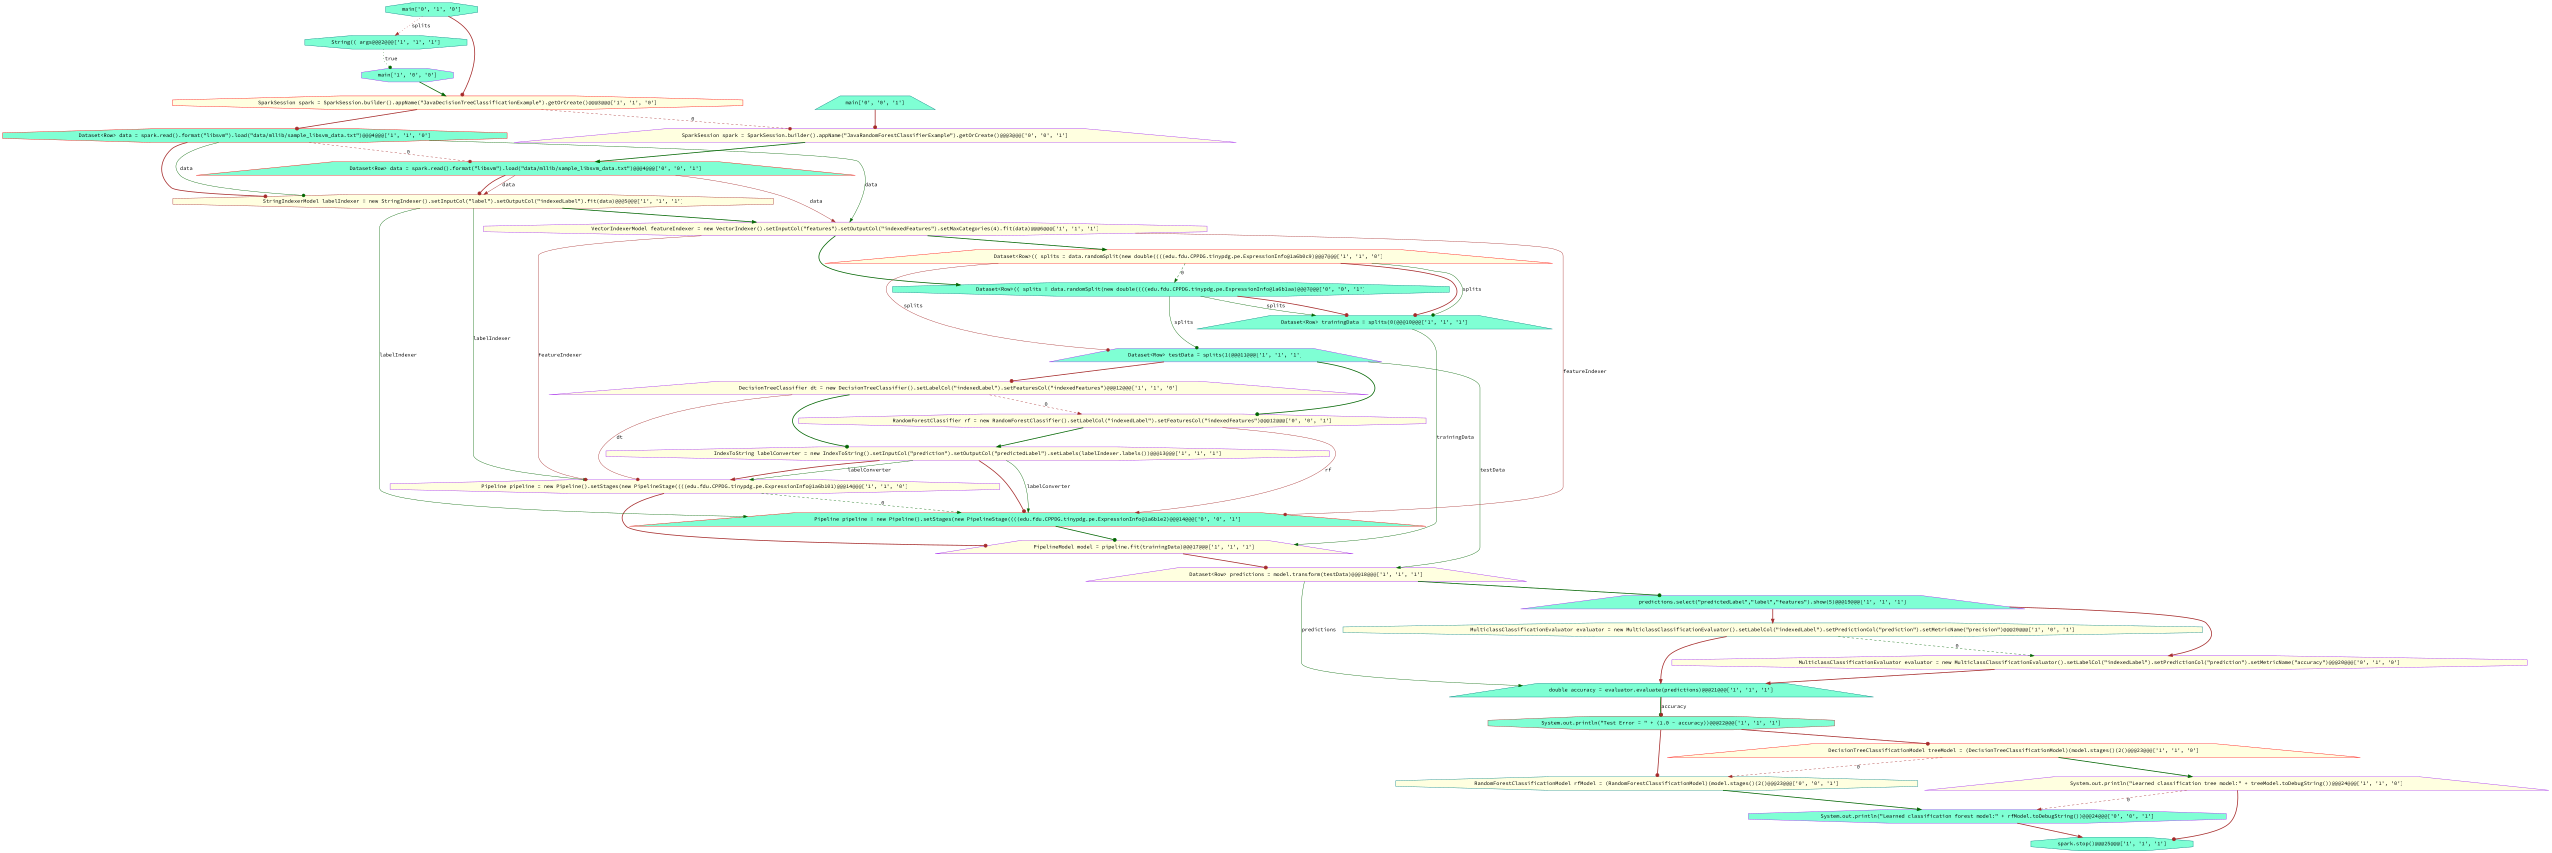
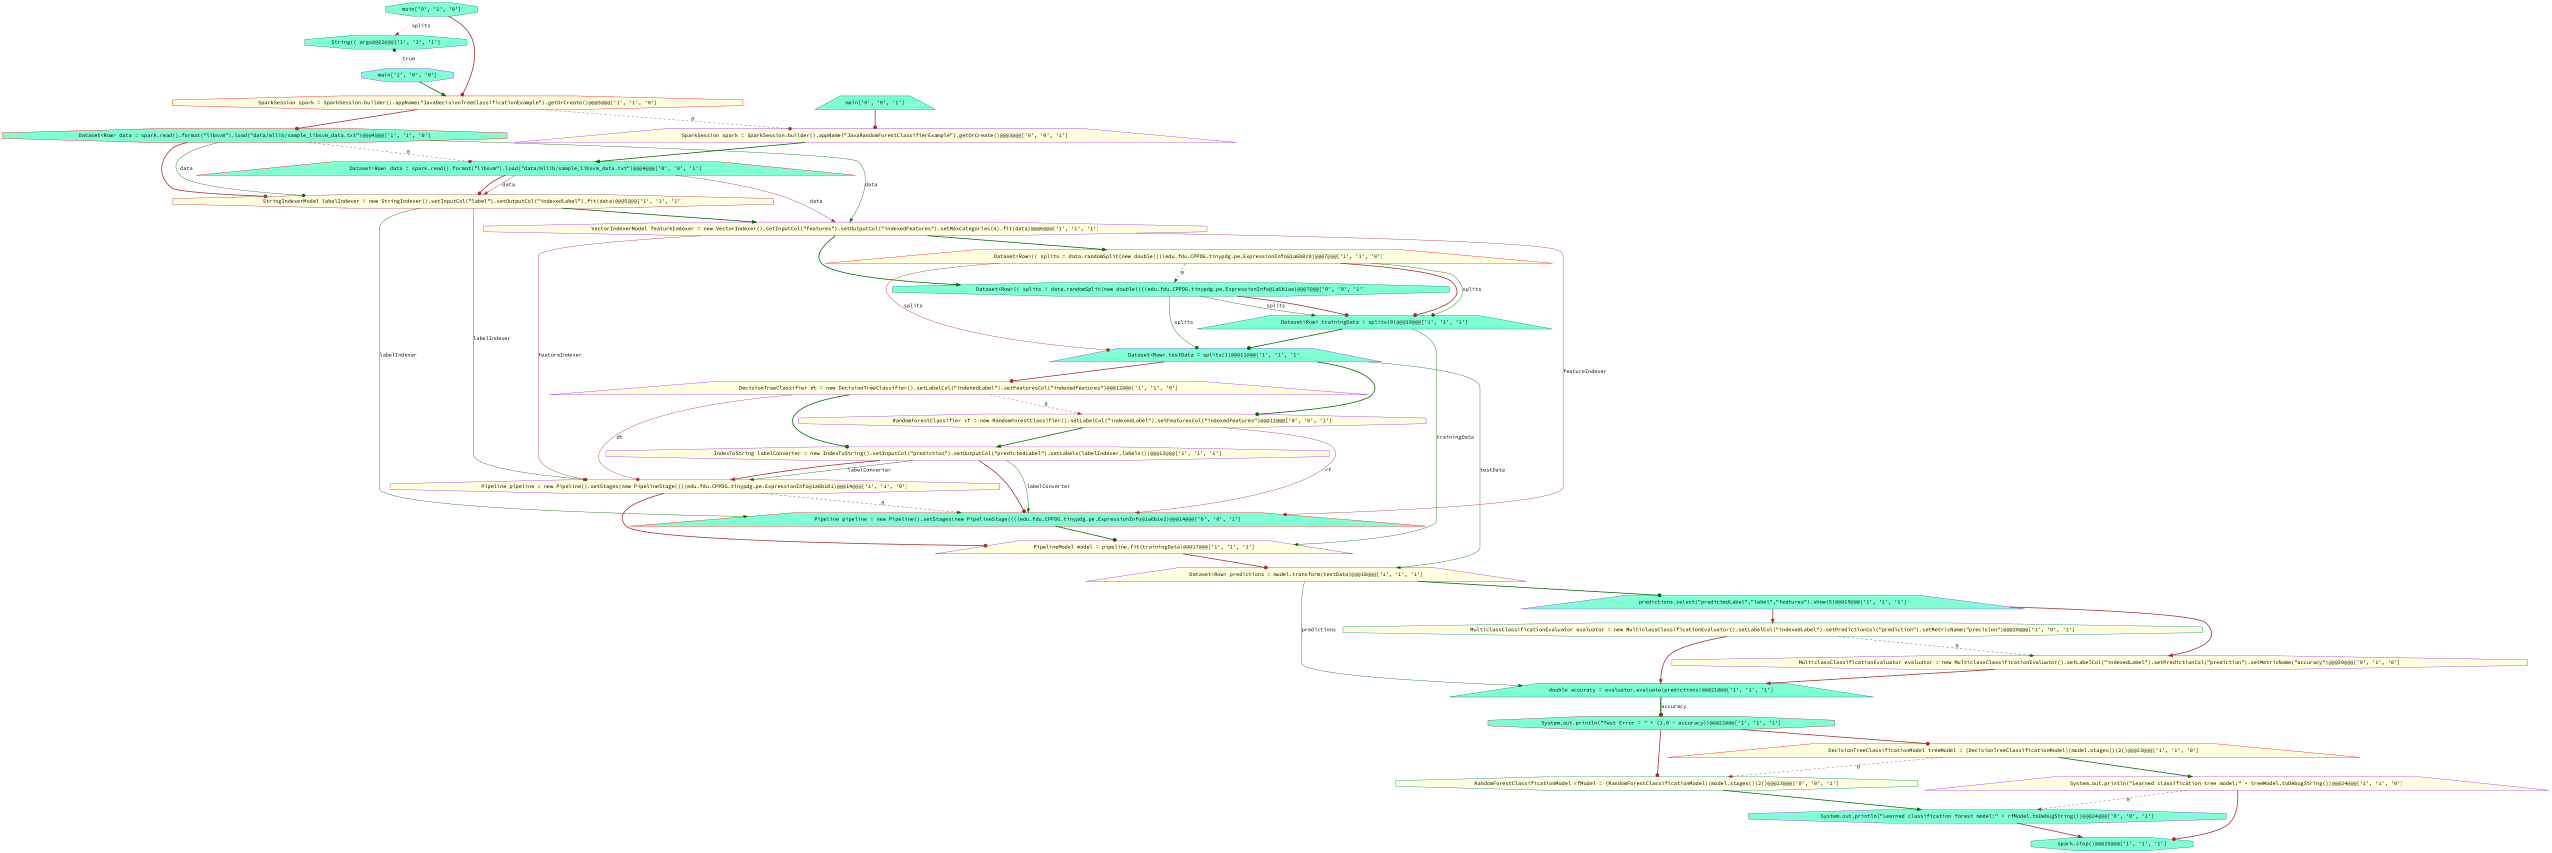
  digraph {
    fontname="Source Code Pro"
    node [color=purple fillcolor=lightyellow fontname="Source Code Pro" shape=octagon style=filled]
    edge [arrowhead=normal color=brown fontname="Source Code Pro" style=bold]
    n1 [color=teal fillcolor=aquamarine label="String(( args@@@2@@@['1', '1', '1']"]
    n2 [fillcolor=aquamarine label="Dataset<Row> testData = splits(1(@@@11@@@['1', '1', '1']" shape=trapezium]
    n3 [label="DecisionTreeClassifier dt = new DecisionTreeClassifier().setLabelCol(\"indexedLabel\").setFeaturesCol(\"indexedFeatures\")@@@12@@@['1', '1', '0']" shape=trapezium]
    n4 [label="RandomForestClassifier rf = new RandomForestClassifier().setLabelCol(\"indexedLabel\").setFeaturesCol(\"indexedFeatures\")@@@12@@@['0', '0', '1']"]
    n5 [label="Dataset<Row> predictions = model.transform(testData)@@@18@@@['1', '1', '1']" shape=trapezium]
    n6 [label="IndexToString labelConverter = new IndexToString().setInputCol(\"prediction\").setOutputCol(\"predictedLabel\").setLabels(labelIndexer.labels())@@@13@@@['1', '1', '1']"]
    n7 [label="Pipeline pipeline = new Pipeline().setStages(new PipelineStage((((edu.fdu.CPPDG.tinypdg.pe.ExpressionInfo@1a6b101)@@@14@@@['1', '1', '0']"]
    n8 [color=red fillcolor=aquamarine label="Pipeline pipeline = new Pipeline().setStages(new PipelineStage((((edu.fdu.CPPDG.tinypdg.pe.ExpressionInfo@1a6b1e2)@@@14@@@['0', '0', '1']" shape=trapezium]
    n9 [color=teal fillcolor=aquamarine label="double accuracy = evaluator.evaluate(predictions)@@@21@@@['1', '1', '1']" shape=trapezium]
    n10 [fillcolor=aquamarine label="predictions.select(\"predictedLabel\",\"label\",\"features\").show(5)@@@19@@@['1', '1', '1']" shape=trapezium]
    n11 [color=teal label="MulticlassClassificationEvaluator evaluator = new MulticlassClassificationEvaluator().setLabelCol(\"indexedLabel\").setPredictionCol(\"prediction\").setMetricName(\"precision\")@@@20@@@['1', '0', '1']"]
    n12 [label="MulticlassClassificationEvaluator evaluator = new MulticlassClassificationEvaluator().setLabelCol(\"indexedLabel\").setPredictionCol(\"prediction\").setMetricName(\"accuracy\")@@@20@@@['0', '1', '0']"]
    n13 [color=brown fillcolor=aquamarine label="System.out.println(\"Test Error = \" + (1.0 - accuracy))@@@22@@@['1', '1', '1']"]
    n14 [color=teal fillcolor=aquamarine label="Dataset<Row> trainingData = splits(0(@@@10@@@['1', '1', '1']" shape=trapezium]
    n15 [label="PipelineModel model = pipeline.fit(trainingData)@@@17@@@['1', '1', '1']" shape=trapezium]
    n16 [color=teal label="RandomForestClassificationModel rfModel = (RandomForestClassificationModel)(model.stages()(2()@@@23@@@['0', '0', '1']"]
    n17 [fillcolor=aquamarine label="System.out.println(\"Learned classification forest model:\" + rfModel.toDebugString())@@@24@@@['0', '0', '1']"]
    n18 [color=teal fillcolor=aquamarine label="spark.stop()@@@25@@@['1', '1', '1']"]
    n19 [color=red fillcolor=aquamarine label="Dataset<Row> data = spark.read().format(\"libsvm\").load(\"data/mllib/sample_libsvm_data.txt\")@@@4@@@['1', '1', '0']"]
    n20 [color=brown label="StringIndexerModel labelIndexer = new StringIndexer().setInputCol(\"label\").setOutputCol(\"indexedLabel\").fit(data)@@@5@@@['1', '1', '1']"]
    n21 [color=red fillcolor=aquamarine label="Dataset<Row> data = spark.read().format(\"libsvm\").load(\"data/mllib/sample_libsvm_data.txt\")@@@4@@@['0', '0', '1']" shape=trapezium]
    n22 [label="VectorIndexerModel featureIndexer = new VectorIndexer().setInputCol(\"features\").setOutputCol(\"indexedFeatures\").setMaxCategories(4).fit(data)@@@6@@@['1', '1', '1']"]
    n23 [color=red label="Dataset<Row>(( splits = data.randomSplit(new double((((edu.fdu.CPPDG.tinypdg.pe.ExpressionInfo@1a6b0c9)@@@7@@@['1', '1', '0']" shape=trapezium]
    n24 [color=teal fillcolor=aquamarine label="Dataset<Row>(( splits = data.randomSplit(new double((((edu.fdu.CPPDG.tinypdg.pe.ExpressionInfo@1a6b1aa)@@@7@@@['0', '0', '1']"]
    n25 [fillcolor=aquamarine label="main['1', '0', '0']"]
    n26 [color=red label="SparkSession spark = SparkSession.builder().appName(\"JavaDecisionTreeClassificationExample\").getOrCreate()@@@3@@@['1', '1', '0']"]
    n27 [label="SparkSession spark = SparkSession.builder().appName(\"JavaRandomForestClassifierExample\").getOrCreate()@@@3@@@['0', '0', '1']" shape=trapezium]
    n28 [color=red label="DecisionTreeClassificationModel treeModel = (DecisionTreeClassificationModel)(model.stages()(2()@@@23@@@['1', '1', '0']" shape=trapezium]
    n29 [label="System.out.println(\"Learned classification tree model:\" + treeModel.toDebugString())@@@24@@@['1', '1', '0']" shape=trapezium]
    n30 [color=teal fillcolor=aquamarine label="main['0', '1', '0']"]
    n31 [color=teal fillcolor=aquamarine label="main['0', '0', '1']" shape=trapezium]
    n2 -> n3 [arrowhead=dot]
    n2 -> n4 [arrowhead=dot color=darkgreen]
    n2 -> n5 [color=darkgreen label=testData style=solid]
    n3 -> n4 [label=0 style=dashed]
    n3 -> n6 [arrowhead=dot color=darkgreen]
    n3 -> n7 [arrowhead=dot label=dt style=solid]
    n4 -> n6 [color=darkgreen]
    n4 -> n8 [label=rf style=solid]
    n5 -> n9 [color=darkgreen label=predictions style=solid]
    n5 -> n10 [arrowhead=dot color=darkgreen]
    n6 -> n7 [color=darkgreen label=labelConverter style=solid]
    n6 -> n7
    n6 -> n8 [color=darkgreen label=labelConverter style=solid]
    n6 -> n8 [arrowhead=dot]
    n7 -> n8 [color=darkgreen label=0 style=dashed]
    n7 -> n15 [arrowhead=dot]
    n8 -> n15 [arrowhead=dot color=darkgreen]
    n9 -> n13 [arrowhead=dot color=darkgreen]
    n9 -> n13 [arrowhead=dot label=accuracy style=solid]
    n10 -> n11
    n10 -> n12
    n11 -> n9
    n11 -> n12 [color=darkgreen label=0 style=dashed]
    n12 -> n9
    n13 -> n16 [arrowhead=dot]
    n13 -> n28 [arrowhead=dot]
+   n14 -> n2 [arrowhead=dot color=darkgreen]
    n14 -> n15 [color=darkgreen label=trainingData style=solid]
    n15 -> n5 [arrowhead=dot]
    n16 -> n17 [color=darkgreen]
    n17 -> n18
    n19 -> n20 [arrowhead=dot]
    n19 -> n20 [arrowhead=dot color=darkgreen label=data style=solid]
    n19 -> n21 [arrowhead=dot label=0 style=dashed]
    n19 -> n22 [color=darkgreen label=data style=solid]
    n20 -> n7 [color=darkgreen label=labelIndexer style=solid]
    n20 -> n8 [color=darkgreen label=labelIndexer style=solid]
    n20 -> n22 [color=darkgreen]
    n21 -> n20 [arrowhead=dot]
    n21 -> n20 [label=data style=solid]
    n21 -> n22 [label=data style=solid]
    n22 -> n7 [arrowhead=dot label=featureIndexer style=solid]
    n22 -> n8 [arrowhead=dot label=featureIndexer style=solid]
    n22 -> n23 [color=darkgreen]
    n22 -> n24 [color=darkgreen]
    n23 -> n2 [arrowhead=dot label=splits style=solid]
    n23 -> n14 [arrowhead=dot]
    n23 -> n14 [arrowhead=dot color=darkgreen label=splits style=solid]
    n23 -> n24 [color=darkgreen label=0 style=dashed]
    n24 -> n2 [arrowhead=dot color=darkgreen label=splits style=solid]
    n24 -> n14 [arrowhead=dot]
    n24 -> n14 [color=darkgreen label=splits style=solid]
-   n1 -> n25 [arrowhead=dot color=darkgreen label=true style=dotted]
+   n25 -> n1 [arrowhead=dot color=darkgreen label=true style=dotted]
    n25 -> n26 [color=darkgreen]
    n26 -> n19 [arrowhead=dot]
    n26 -> n27 [arrowhead=dot label=0 style=dashed]
    n27 -> n21 [color=darkgreen]
    n28 -> n16 [label=0 style=dashed]
    n28 -> n29 [color=darkgreen]
    n29 -> n17 [label=0 style=dashed]
    n29 -> n18 [arrowhead=dot]
    n30 -> n1 [label=splits style=dotted]
    n30 -> n26 [arrowhead=dot]
    n31 -> n27 [arrowhead=dot]
  }
